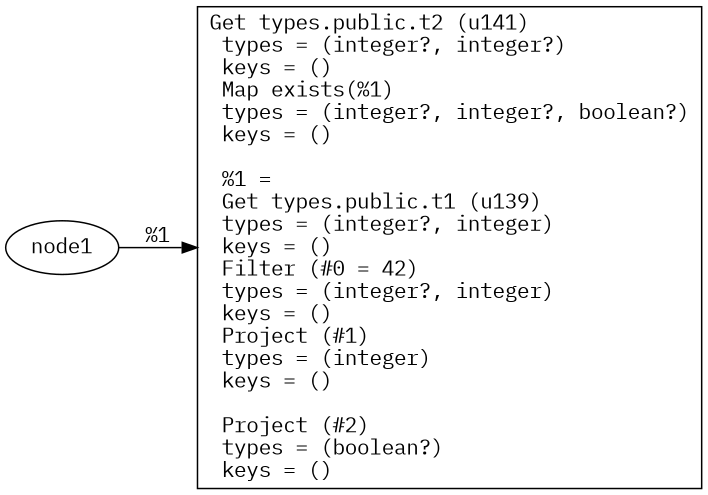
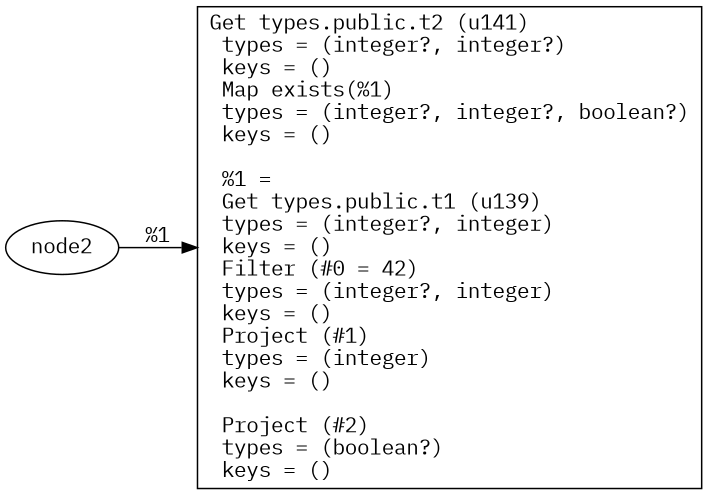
  digraph {
    rankdir=LR
    fontname="IBM Plex Mono"
    node [fontname="IBM Plex Mono"]
    n1 [label=" Get types.public.t2 (u141)\l  types = (integer?, integer?)\l  keys = ()\l Map exists(%1)\l  types = (integer?, integer?, boolean?)\l  keys = ()\l \l  %1 =\l   Get types.public.t1 (u139)\l    types = (integer?, integer)\l    keys = ()\l   Filter (#0 = 42)\l    types = (integer?, integer)\l    keys = ()\l   Project (#1)\l    types = (integer)\l    keys = ()\l \l Project (#2)\l  types = (boolean?)\l  keys = ()\l" shape=record]
-   node1
+   node1 [label=node2]
    node1 -> n1 [label="%1\l" fontname="IBM Plex Mono"]
  }
